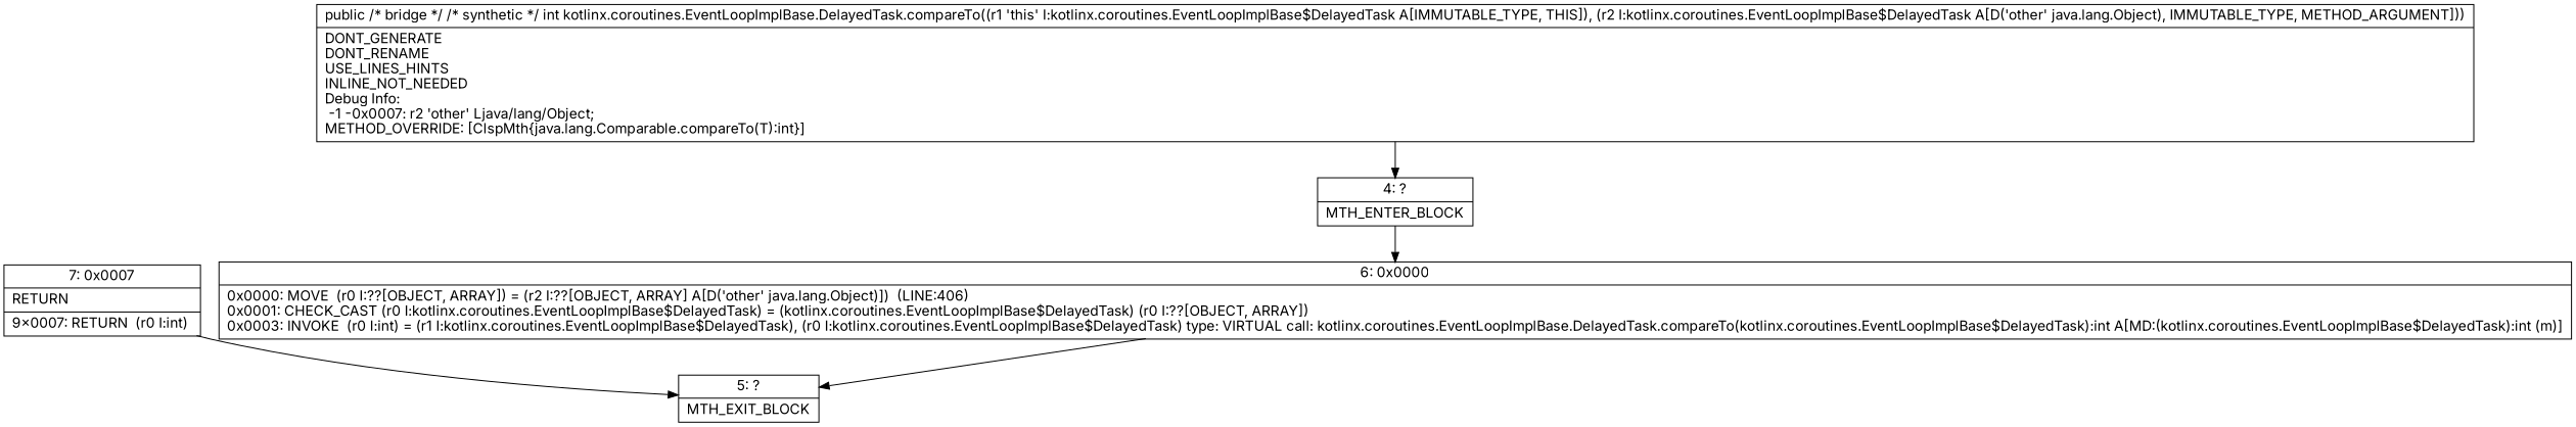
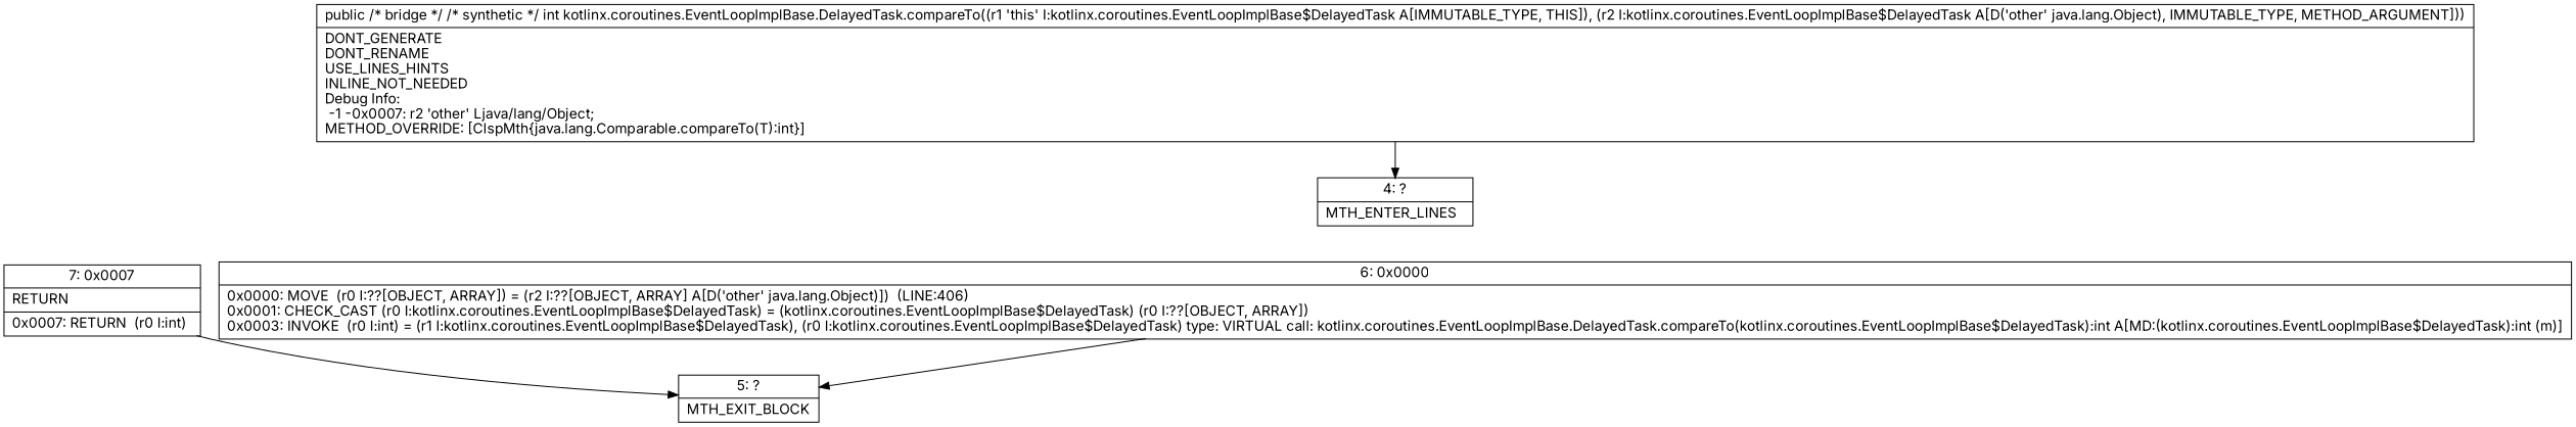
  digraph {
    fontname=Inter
    node [fontname=Inter shape=record]
    edge [fontname=Inter]
-   n1 [label="{4\:\ ?|MTH_ENTER_BLOCK\l}"]
+   n1 [label="{4\:\ ?|MTH_ENTER_LINES\l}"]
    n2 [label="{6\:\ 0x0000|0x0000: MOVE  (r0 I:??[OBJECT, ARRAY]) = (r2 I:??[OBJECT, ARRAY] A[D('other' java.lang.Object)])  (LINE:406)\l0x0001: CHECK_CAST (r0 I:kotlinx.coroutines.EventLoopImplBase$DelayedTask) = (kotlinx.coroutines.EventLoopImplBase$DelayedTask) (r0 I:??[OBJECT, ARRAY]) \l0x0003: INVOKE  (r0 I:int) = (r1 I:kotlinx.coroutines.EventLoopImplBase$DelayedTask), (r0 I:kotlinx.coroutines.EventLoopImplBase$DelayedTask) type: VIRTUAL call: kotlinx.coroutines.EventLoopImplBase.DelayedTask.compareTo(kotlinx.coroutines.EventLoopImplBase$DelayedTask):int A[MD:(kotlinx.coroutines.EventLoopImplBase$DelayedTask):int (m)]\l}"]
    n3 [label="{5\:\ ?|MTH_EXIT_BLOCK\l}"]
-   n4 [label="{7\:\ 0x0007|RETURN\l|9x0007: RETURN  (r0 I:int) \l}"]
+   n4 [label="{7\:\ 0x0007|RETURN\l|0x0007: RETURN  (r0 I:int) \l}"]
    n5 [label="{public \/* bridge *\/ \/* synthetic *\/ int kotlinx.coroutines.EventLoopImplBase.DelayedTask.compareTo((r1 'this' I:kotlinx.coroutines.EventLoopImplBase$DelayedTask A[IMMUTABLE_TYPE, THIS]), (r2 I:kotlinx.coroutines.EventLoopImplBase$DelayedTask A[D('other' java.lang.Object), IMMUTABLE_TYPE, METHOD_ARGUMENT]))  | DONT_GENERATE\lDONT_RENAME\lUSE_LINES_HINTS\lINLINE_NOT_NEEDED\lDebug Info:\l  \-1 \-0x0007: r2 'other' Ljava\/lang\/Object;\lMETHOD_OVERRIDE: [ClspMth\{java.lang.Comparable.compareTo(T):int\}]\l}"]
-   n1 -> n2
    n2 -> n3
    n4 -> n3
    n5 -> n1
  }
